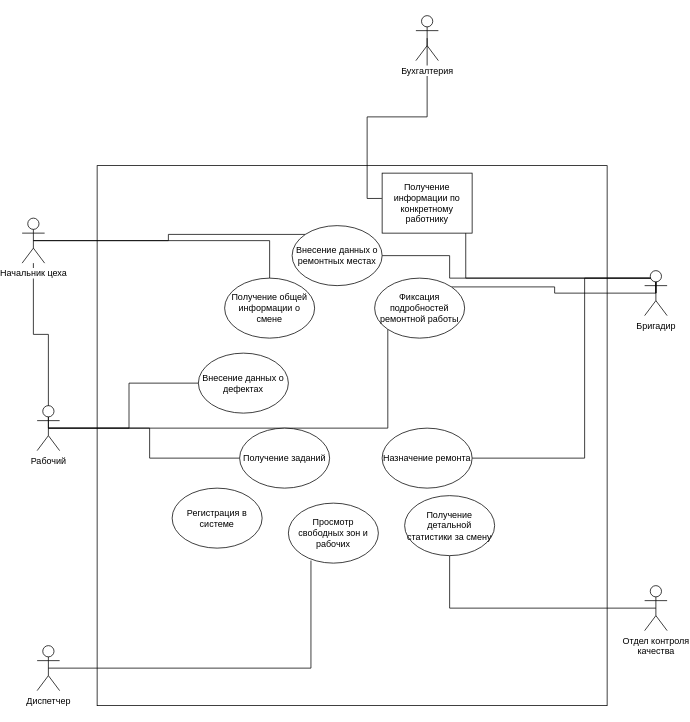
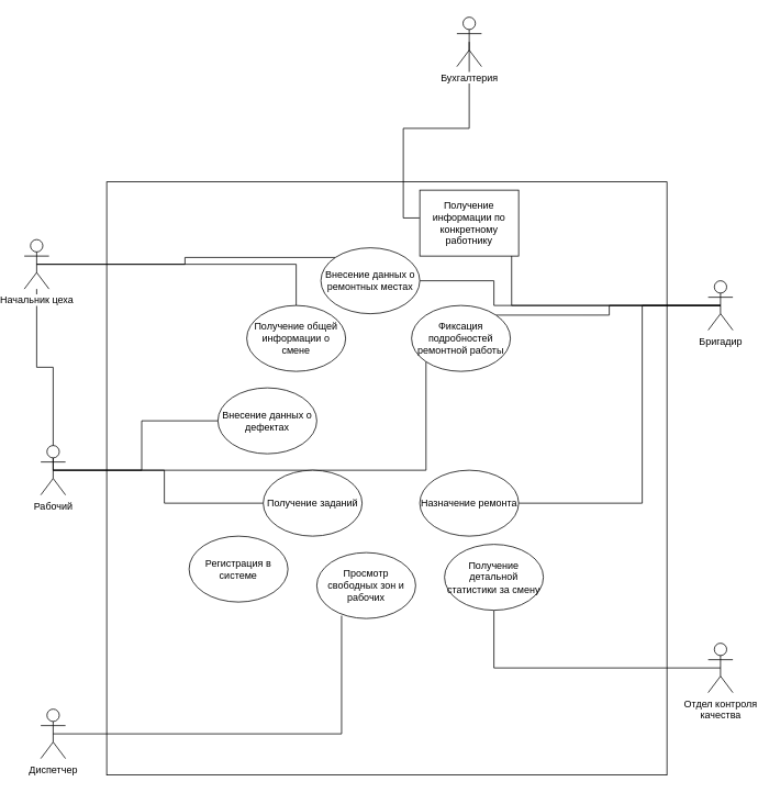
  <mxCell id="0" />
  <mxCell id="1" parent="0" />
  <mxCell id="2" value="" style="rounded=0;whiteSpace=wrap;html=1;" vertex="1" parent="1"><mxGeometry x="120" y="220" width="680" height="720" as="geometry" /></mxCell>
  <mxCell id="3" style="edgeStyle=orthogonalEdgeStyle;rounded=0;orthogonalLoop=1;jettySize=auto;html=1;exitX=0.5;exitY=0.5;exitDx=0;exitDy=0;exitPerimeter=0;entryX=0.251;entryY=0.957;entryDx=0;entryDy=0;entryPerimeter=0;endArrow=none;endFill=0;" parent="1" source="4" target="28" edge="1"><mxGeometry relative="1" as="geometry" /></mxCell>
  <mxCell id="4" value="Диспетчер" style="shape=umlActor;verticalLabelPosition=bottom;labelBackgroundColor=#ffffff;verticalAlign=top;html=1;outlineConnect=0;" parent="1" vertex="1"><mxGeometry x="40" y="860" width="30" height="60" as="geometry" /></mxCell>
  <mxCell id="5" style="edgeStyle=orthogonalEdgeStyle;rounded=0;orthogonalLoop=1;jettySize=auto;html=1;exitX=0.5;exitY=0.5;exitDx=0;exitDy=0;exitPerimeter=0;entryX=1;entryY=0;entryDx=0;entryDy=0;endArrow=none;endFill=0;" parent="1" source="9" target="24" edge="1"><mxGeometry relative="1" as="geometry" /></mxCell>
  <mxCell id="6" style="edgeStyle=orthogonalEdgeStyle;rounded=0;orthogonalLoop=1;jettySize=auto;html=1;exitX=0.5;exitY=0.5;exitDx=0;exitDy=0;exitPerimeter=0;entryX=1;entryY=0.5;entryDx=0;entryDy=0;endArrow=none;endFill=0;" parent="1" source="9" target="22" edge="1"><mxGeometry relative="1" as="geometry"><Array as="points"><mxPoint x="590" y="370" /><mxPoint x="590" y="340" /></Array></mxGeometry></mxCell>
  <mxCell id="7" style="edgeStyle=orthogonalEdgeStyle;rounded=0;orthogonalLoop=1;jettySize=auto;html=1;exitX=0.5;exitY=0.5;exitDx=0;exitDy=0;exitPerimeter=0;endArrow=none;endFill=0;" parent="1" source="9" target="25" edge="1"><mxGeometry relative="1" as="geometry"><Array as="points"><mxPoint x="770" y="370" /><mxPoint x="770" y="610" /></Array></mxGeometry></mxCell>
  <mxCell id="8" style="edgeStyle=orthogonalEdgeStyle;rounded=0;orthogonalLoop=1;jettySize=auto;html=1;exitX=0.5;exitY=0.5;exitDx=0;exitDy=0;exitPerimeter=0;entryX=0.929;entryY=0.772;entryDx=0;entryDy=0;entryPerimeter=0;endArrow=none;endFill=0;" parent="1" source="9" target="31" edge="1"><mxGeometry relative="1" as="geometry"><Array as="points"><mxPoint x="612" y="370" /></Array></mxGeometry></mxCell>
- <mxCell id="9" value="Бригадир" style="shape=umlActor;verticalLabelPosition=bottom;labelBackgroundColor=#ffffff;verticalAlign=top;html=1;outlineConnect=0;" parent="1" vertex="1"><mxGeometry x="850" y="360" width="30" height="60" as="geometry" /></mxCell>
+ <mxCell id="9" value="Бригадир" style="shape=umlActor;verticalLabelPosition=bottom;labelBackgroundColor=#ffffff;verticalAlign=top;html=1;outlineConnect=0;" parent="1" vertex="1"><mxGeometry x="850" y="340" width="30" height="60" as="geometry" /></mxCell>
  <mxCell id="10" style="edgeStyle=orthogonalEdgeStyle;rounded=0;orthogonalLoop=1;jettySize=auto;html=1;exitX=0.5;exitY=0.5;exitDx=0;exitDy=0;exitPerimeter=0;endArrow=none;endFill=0;" parent="1" source="14" target="19" edge="1"><mxGeometry relative="1" as="geometry" /></mxCell>
  <mxCell id="11" style="edgeStyle=orthogonalEdgeStyle;rounded=0;orthogonalLoop=1;jettySize=auto;html=1;exitX=0.5;exitY=0.5;exitDx=0;exitDy=0;exitPerimeter=0;entryX=0;entryY=0.5;entryDx=0;entryDy=0;endArrow=none;endFill=0;" parent="1" source="14" target="23" edge="1"><mxGeometry relative="1" as="geometry" /></mxCell>
  <mxCell id="12" style="edgeStyle=orthogonalEdgeStyle;rounded=0;orthogonalLoop=1;jettySize=auto;html=1;exitX=0.5;exitY=0.5;exitDx=0;exitDy=0;exitPerimeter=0;entryX=0;entryY=0.5;entryDx=0;entryDy=0;endArrow=none;endFill=0;" parent="1" source="14" target="27" edge="1"><mxGeometry relative="1" as="geometry" /></mxCell>
  <mxCell id="13" style="edgeStyle=orthogonalEdgeStyle;rounded=0;orthogonalLoop=1;jettySize=auto;html=1;exitX=0.5;exitY=0.5;exitDx=0;exitDy=0;exitPerimeter=0;entryX=0;entryY=1;entryDx=0;entryDy=0;endArrow=none;endFill=0;" parent="1" source="14" target="24" edge="1"><mxGeometry relative="1" as="geometry" /></mxCell>
  <mxCell id="14" value="Рабочий" style="shape=umlActor;verticalLabelPosition=bottom;labelBackgroundColor=#ffffff;verticalAlign=top;html=1;" parent="1" vertex="1"><mxGeometry x="40" y="540" width="30" height="60" as="geometry" /></mxCell>
  <mxCell id="15" style="edgeStyle=orthogonalEdgeStyle;rounded=0;orthogonalLoop=1;jettySize=auto;html=1;exitX=0.5;exitY=0.5;exitDx=0;exitDy=0;exitPerimeter=0;entryX=0.5;entryY=1;entryDx=0;entryDy=0;endArrow=none;endFill=0;" parent="1" source="16" target="29" edge="1"><mxGeometry relative="1" as="geometry" /></mxCell>
  <mxCell id="16" value="Отдел контроля&lt;br&gt;качества" style="shape=umlActor;verticalLabelPosition=bottom;labelBackgroundColor=#ffffff;verticalAlign=top;html=1;" parent="1" vertex="1"><mxGeometry x="850" y="780" width="30" height="60" as="geometry" /></mxCell>
  <mxCell id="17" style="edgeStyle=orthogonalEdgeStyle;rounded=0;orthogonalLoop=1;jettySize=auto;html=1;exitX=0.5;exitY=0.5;exitDx=0;exitDy=0;exitPerimeter=0;entryX=0;entryY=0;entryDx=0;entryDy=0;endArrow=none;endFill=0;" parent="1" source="19" target="22" edge="1"><mxGeometry relative="1" as="geometry" /></mxCell>
  <mxCell id="18" style="edgeStyle=orthogonalEdgeStyle;rounded=0;orthogonalLoop=1;jettySize=auto;html=1;exitX=0.5;exitY=0.5;exitDx=0;exitDy=0;exitPerimeter=0;entryX=0.5;entryY=0;entryDx=0;entryDy=0;endArrow=none;endFill=0;" parent="1" source="19" target="30" edge="1"><mxGeometry relative="1" as="geometry"><mxPoint x="300" y="360" as="targetPoint" /></mxGeometry></mxCell>
  <mxCell id="19" value="Начальник цеха" style="shape=umlActor;verticalLabelPosition=bottom;labelBackgroundColor=#ffffff;verticalAlign=top;html=1;" parent="1" vertex="1"><mxGeometry x="20" y="290" width="30" height="60" as="geometry" /></mxCell>
  <mxCell id="20" style="edgeStyle=orthogonalEdgeStyle;rounded=0;orthogonalLoop=1;jettySize=auto;html=1;exitX=0.5;exitY=0.5;exitDx=0;exitDy=0;exitPerimeter=0;entryX=-0.003;entryY=0.422;entryDx=0;entryDy=0;entryPerimeter=0;endArrow=none;endFill=0;" parent="1" source="21" target="31" edge="1"><mxGeometry relative="1" as="geometry" /></mxCell>
  <mxCell id="21" value="Бухгалтерия" style="shape=umlActor;verticalLabelPosition=bottom;labelBackgroundColor=#ffffff;verticalAlign=top;html=1;" parent="1" vertex="1"><mxGeometry x="545" y="20" width="30" height="60" as="geometry" /></mxCell>
  <mxCell id="22" value="Внесение данных о ремонтных местах" style="ellipse;whiteSpace=wrap;html=1;" parent="1" vertex="1"><mxGeometry x="380" y="300" width="120" height="80" as="geometry" /></mxCell>
  <mxCell id="23" value="Внесение данных о дефектах" style="ellipse;whiteSpace=wrap;html=1;" parent="1" vertex="1"><mxGeometry x="255" y="470" width="120" height="80" as="geometry" /></mxCell>
  <mxCell id="24" value="Фиксация подробностей ремонтной работы" style="ellipse;whiteSpace=wrap;html=1;" parent="1" vertex="1"><mxGeometry x="490" y="370" width="120" height="80" as="geometry" /></mxCell>
  <mxCell id="25" value="Назначение ремонта" style="ellipse;whiteSpace=wrap;html=1;" parent="1" vertex="1"><mxGeometry x="500" y="570" width="120" height="80" as="geometry" /></mxCell>
  <mxCell id="26" value="Регистрация в системе" style="ellipse;whiteSpace=wrap;html=1;" parent="1" vertex="1"><mxGeometry x="220" y="650" width="120" height="80" as="geometry" /></mxCell>
  <mxCell id="27" value="Получение заданий" style="ellipse;whiteSpace=wrap;html=1;" parent="1" vertex="1"><mxGeometry x="310" y="570" width="120" height="80" as="geometry" /></mxCell>
  <mxCell id="28" value="Просмотр свободных зон и рабочих" style="ellipse;whiteSpace=wrap;html=1;" parent="1" vertex="1"><mxGeometry x="375" y="670" width="120" height="80" as="geometry" /></mxCell>
  <mxCell id="29" value="Получение детальной статистики за смену" style="ellipse;whiteSpace=wrap;html=1;" parent="1" vertex="1"><mxGeometry x="530" y="660" width="120" height="80" as="geometry" /></mxCell>
  <mxCell id="30" value="Получение общей информации о смене" style="ellipse;whiteSpace=wrap;html=1;" parent="1" vertex="1"><mxGeometry x="290" y="370" width="120" height="80" as="geometry" /></mxCell>
  <mxCell id="31" value="Получение информации по конкретному работнику" style="whiteSpace=wrap;html=1;rounded=0;" parent="1" vertex="1"><mxGeometry x="500" y="230" width="120" height="80" as="geometry" /></mxCell>
